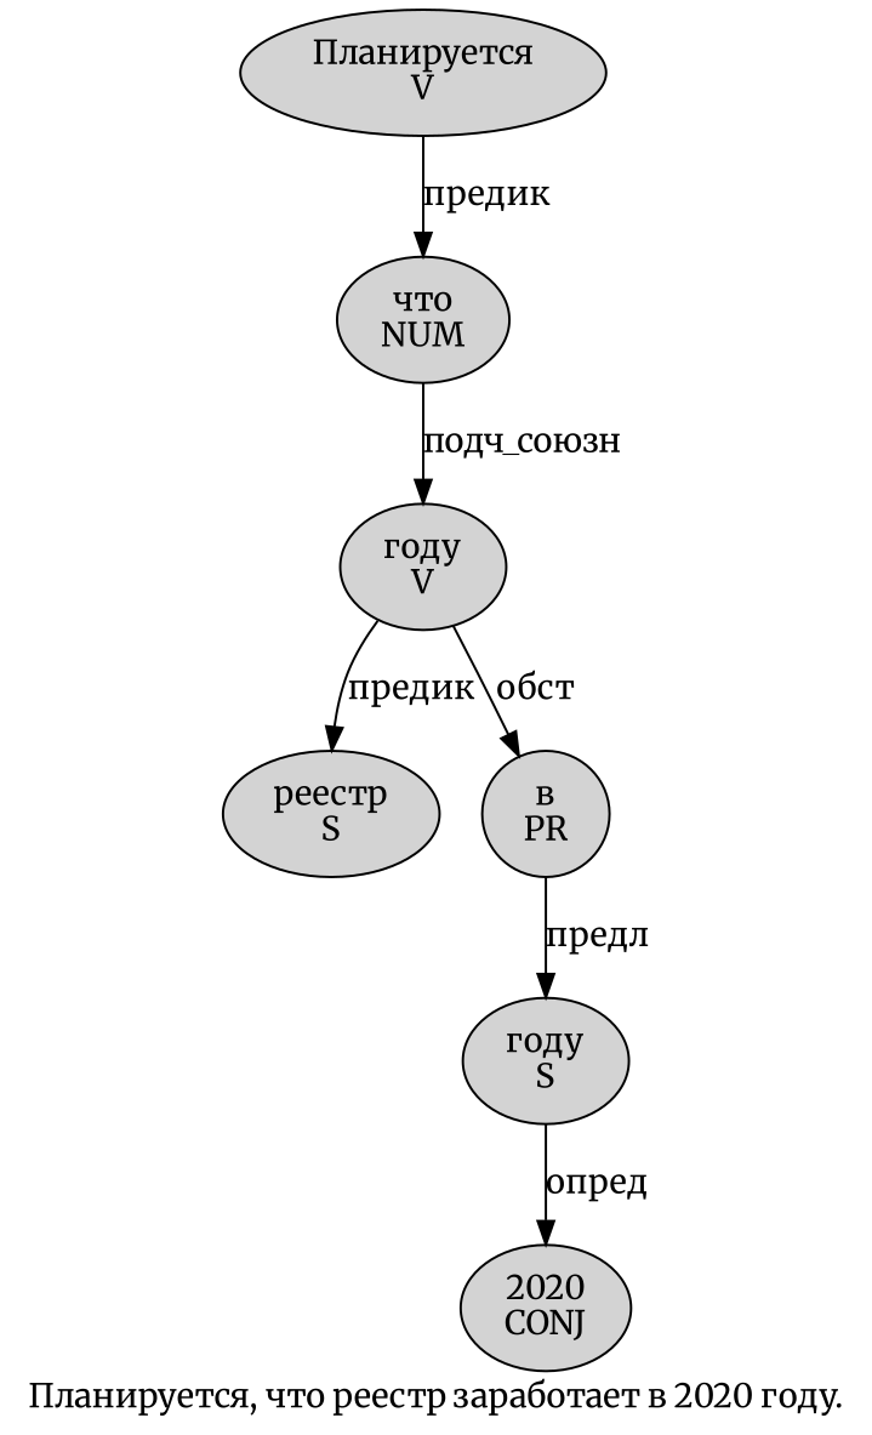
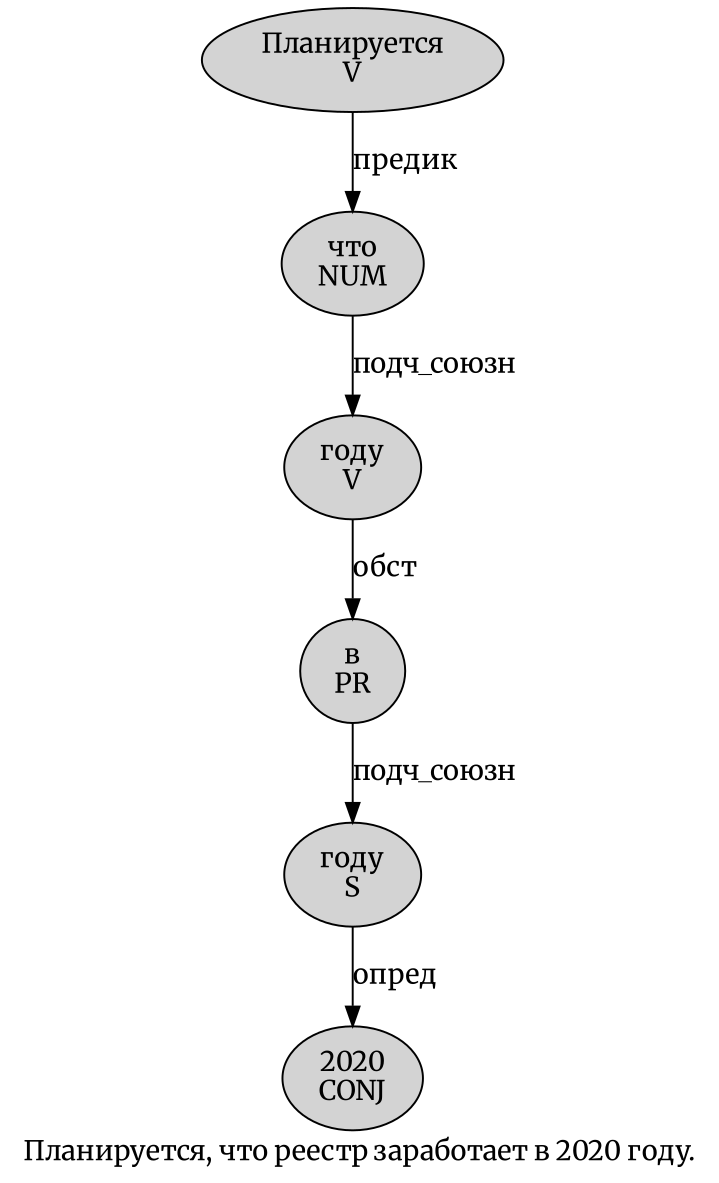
  digraph {
    fontname=Merriweather
    label="Планируется, что реестр заработает в 2020 году."
    node [fillcolor=lightgray fontname=Merriweather penwidth=1 shape=ellipse style=filled]
    edge [fontname=Merriweather]
    n1 [label="Планируется\nV"]
    n2 [label="что\nNUM"]
    n3 [label="году\nV"]
-   n4 [label="реестр\nS"]
    n5 [label="в\nPR"]
    n6 [label="году\nS"]
    n7 [label="2020\nCONJ"]
    n1 -> n2 [label="предик"]
    n2 -> n3 [label="подч_союзн"]
-   n3 -> n4 [label="предик"]
    n3 -> n5 [label="обст"]
-   n5 -> n6 [label="предл"]
+   n5 -> n6 [label="подч_союзн"]
    n6 -> n7 [label="опред"]
  }
